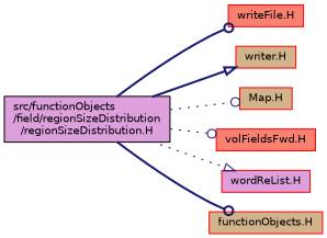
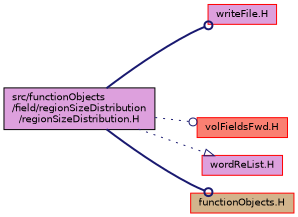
  digraph {
    rankdir=LR
    node [color=red fillcolor=tan fontname=Helvetica fontsize=10 shape=record style=filled]
    edge [arrowhead=odot color=midnightblue fontname=Helvetica fontsize=10 labelfontname=Helvetica labelfontsize=10 style=bold]
    n1 [color=black fillcolor=plum fontcolor=black height=0.2 label="src/functionObjects\l/field/regionSizeDistribution\l/regionSizeDistribution.H" width=0.4]
-   n2 [fillcolor=salmon height=0.2 label="writeFile.H" width=0.4]
-   n3 [height=0.2 label="writer.H" width=0.4]
-   n4 [height=0.2 label="Map.H" width=0.4]
+   n2 [fillcolor=plum height=0.2 label="writeFile.H" width=0.4]
    n5 [fillcolor=salmon height=0.2 label="volFieldsFwd.H" width=0.4]
    n6 [fillcolor=plum height=0.2 label="wordReList.H" width=0.4]
    n7 [height=0.2 label="functionObjects.H" width=0.4]
    n1 -> n2
-   n1 -> n3 [arrowhead=onormal]
-   n1 -> n4 [style=dotted]
    n1 -> n5 [style=dotted]
    n1 -> n6 [arrowhead=onormal style=dotted]
    n1 -> n7
  }
